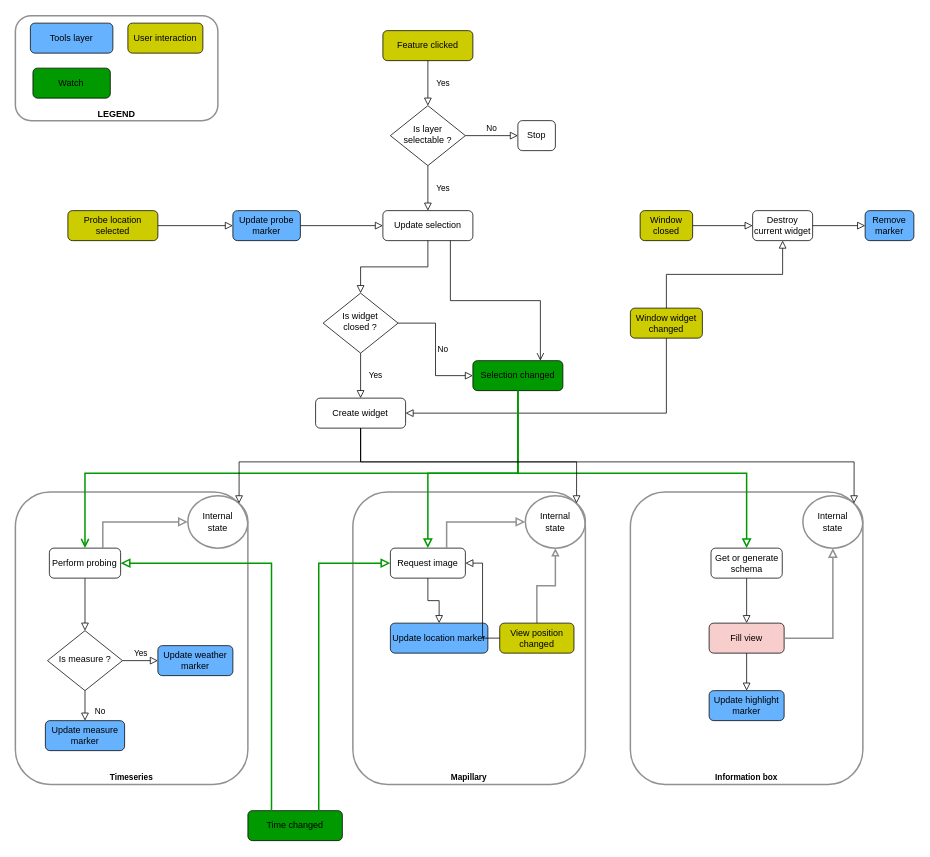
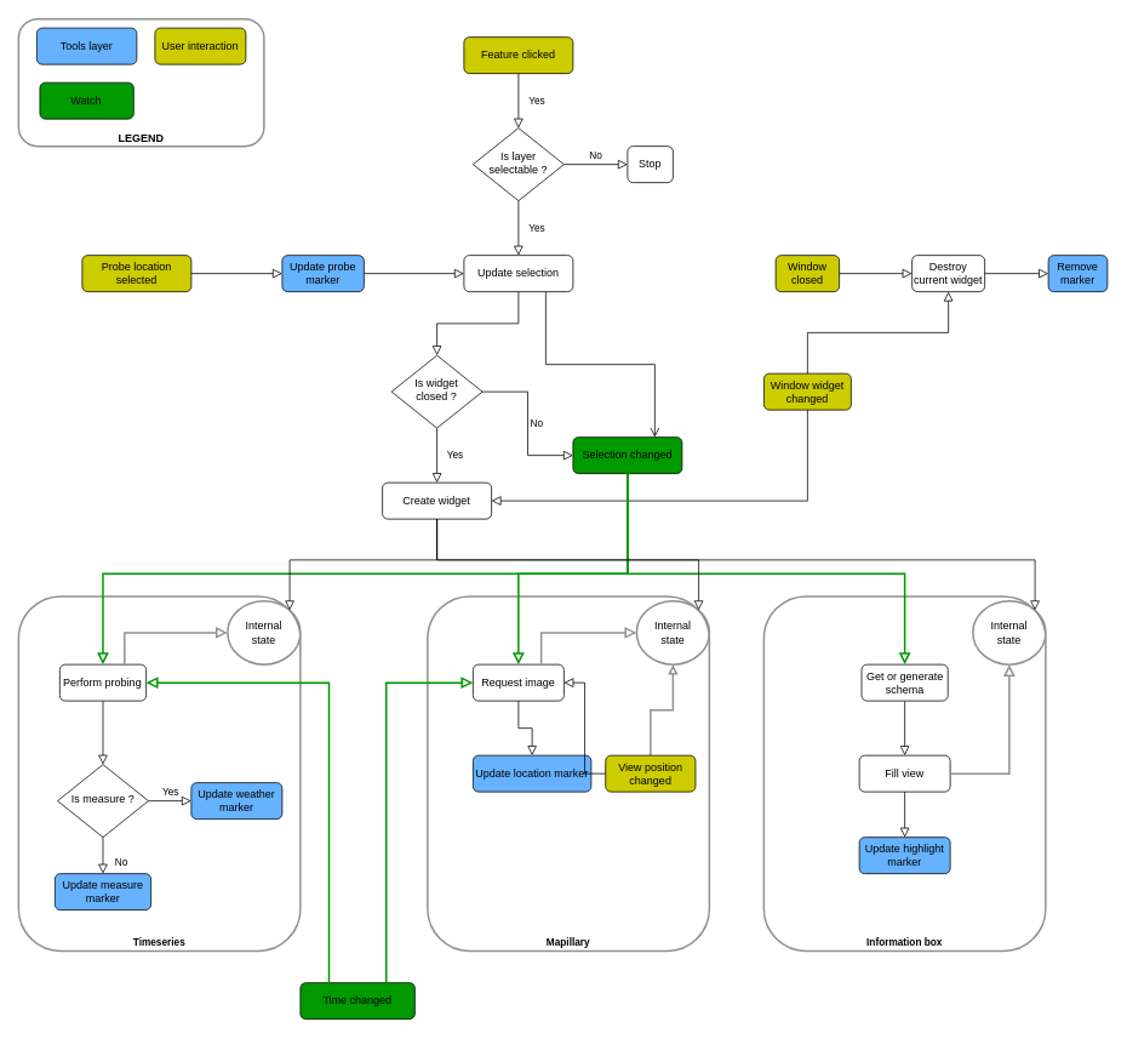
  <mxCell id="0" />
  <mxCell id="1" parent="0" />
  <mxCell id="2" value="&lt;span style=&quot;font-size: 11px ; font-weight: 700&quot;&gt;Mapillary&lt;/span&gt;" style="rounded=1;whiteSpace=wrap;html=1;strokeColor=#919191;strokeWidth=2;fillColor=#FFFFFF00;verticalAlign=bottom;" parent="1" vertex="1"><mxGeometry x="470" y="655" width="310" height="390" as="geometry" /></mxCell>
  <mxCell id="3" value="&lt;span style=&quot;font-size: 11px&quot;&gt;&lt;b&gt;Information box&lt;br&gt;&lt;/b&gt;&lt;/span&gt;" style="rounded=1;whiteSpace=wrap;html=1;strokeColor=#919191;strokeWidth=2;fillColor=#FFFFFF00;verticalAlign=bottom;" parent="1" vertex="1"><mxGeometry x="840" y="655" width="310" height="390" as="geometry" /></mxCell>
  <mxCell id="4" value="&lt;span style=&quot;font-size: 11px ; font-weight: 700&quot;&gt;Timeseries&lt;/span&gt;" style="rounded=1;whiteSpace=wrap;html=1;strokeColor=#919191;strokeWidth=2;fillColor=#FFFFFF00;verticalAlign=bottom;" parent="1" vertex="1"><mxGeometry x="20" y="655" width="310" height="390" as="geometry" /></mxCell>
  <mxCell id="5" value="No" style="rounded=0;html=1;jettySize=auto;orthogonalLoop=1;fontSize=11;endArrow=block;endFill=0;endSize=8;strokeWidth=1;shadow=0;labelBackgroundColor=none;edgeStyle=orthogonalEdgeStyle;" parent="1" source="7" target="8" edge="1"><mxGeometry x="0.333" y="20" relative="1" as="geometry"><mxPoint as="offset" /></mxGeometry></mxCell>
  <mxCell id="6" value="Yes" style="edgeStyle=orthogonalEdgeStyle;rounded=0;html=1;jettySize=auto;orthogonalLoop=1;fontSize=11;endArrow=block;endFill=0;endSize=8;strokeWidth=1;shadow=0;labelBackgroundColor=none;" parent="1" source="7" target="9" edge="1"><mxGeometry y="10" relative="1" as="geometry"><mxPoint as="offset" /></mxGeometry></mxCell>
  <mxCell id="7" value="Is measure ?" style="rhombus;whiteSpace=wrap;html=1;shadow=0;fontFamily=Helvetica;fontSize=12;align=center;strokeWidth=1;spacing=6;spacingTop=-4;" parent="1" vertex="1"><mxGeometry x="62.82" y="840" width="100" height="80" as="geometry" /></mxCell>
  <mxCell id="8" value="Update measure marker" style="rounded=1;whiteSpace=wrap;html=1;fontSize=12;glass=0;strokeWidth=1;shadow=0;fillColor=#66B2FF;" parent="1" vertex="1"><mxGeometry x="60" y="960" width="105.63" height="40" as="geometry" /></mxCell>
  <mxCell id="9" value="Update weather marker" style="rounded=1;whiteSpace=wrap;html=1;fontSize=12;glass=0;strokeWidth=1;shadow=0;fillColor=#66B2FF;" parent="1" vertex="1"><mxGeometry x="210" y="860" width="100" height="40" as="geometry" /></mxCell>
  <mxCell id="10" style="edgeStyle=orthogonalEdgeStyle;rounded=0;orthogonalLoop=1;jettySize=auto;html=1;exitX=0.5;exitY=1;exitDx=0;exitDy=0;entryX=0.5;entryY=0;entryDx=0;entryDy=0;endArrow=block;endFill=0;endSize=8;" parent="1" source="11" target="7" edge="1"><mxGeometry relative="1" as="geometry" /></mxCell>
  <mxCell id="11" value="Perform probing" style="rounded=1;whiteSpace=wrap;html=1;fontSize=12;glass=0;strokeWidth=1;shadow=0;" parent="1" vertex="1"><mxGeometry x="65.32" y="730" width="95" height="40" as="geometry" /></mxCell>
  <mxCell id="12" value="Update location marker" style="rounded=1;whiteSpace=wrap;html=1;fontSize=12;glass=0;strokeWidth=1;shadow=0;fillColor=#66B2FF;" parent="1" vertex="1"><mxGeometry x="520" y="830" width="130" height="40" as="geometry" /></mxCell>
  <mxCell id="13" value="Request image" style="rounded=1;whiteSpace=wrap;html=1;fontSize=12;glass=0;strokeWidth=1;shadow=0;" parent="1" vertex="1"><mxGeometry x="520" y="730" width="100" height="40" as="geometry" /></mxCell>
  <mxCell id="14" style="edgeStyle=orthogonalEdgeStyle;rounded=0;orthogonalLoop=1;jettySize=auto;html=1;exitX=0.5;exitY=1;exitDx=0;exitDy=0;endArrow=block;endFill=0;endSize=8;" parent="1" source="13" target="12" edge="1"><mxGeometry relative="1" as="geometry"><mxPoint x="299.7" y="850" as="sourcePoint" /><mxPoint x="569.7" y="890" as="targetPoint" /></mxGeometry></mxCell>
  <mxCell id="15" value="Yes" style="rounded=0;html=1;jettySize=auto;orthogonalLoop=1;fontSize=11;endArrow=block;endFill=0;endSize=8;strokeWidth=1;shadow=0;labelBackgroundColor=none;edgeStyle=orthogonalEdgeStyle;entryX=0.5;entryY=0;entryDx=0;entryDy=0;" parent="1" source="17" target="33" edge="1"><mxGeometry y="20" relative="1" as="geometry"><mxPoint as="offset" /></mxGeometry></mxCell>
  <mxCell id="16" value="No" style="edgeStyle=orthogonalEdgeStyle;rounded=0;html=1;jettySize=auto;orthogonalLoop=1;fontSize=11;endArrow=block;endFill=0;endSize=8;strokeWidth=1;shadow=0;labelBackgroundColor=none;" parent="1" source="17" target="18" edge="1"><mxGeometry y="10" relative="1" as="geometry"><mxPoint as="offset" /></mxGeometry></mxCell>
  <mxCell id="17" value="Is layer selectable ?" style="rhombus;whiteSpace=wrap;html=1;shadow=0;fontFamily=Helvetica;fontSize=12;align=center;strokeWidth=1;spacing=6;spacingTop=-4;" parent="1" vertex="1"><mxGeometry x="520" y="140" width="100" height="80" as="geometry" /></mxCell>
  <mxCell id="18" value="Stop" style="rounded=1;whiteSpace=wrap;html=1;fontSize=12;glass=0;strokeWidth=1;shadow=0;" parent="1" vertex="1"><mxGeometry x="690" y="160" width="50" height="40" as="geometry" /></mxCell>
- <mxCell id="19" value="Fill view" style="rounded=1;whiteSpace=wrap;html=1;fontSize=12;glass=0;strokeWidth=1;shadow=0;fillColor=#f8cecc;" parent="1" vertex="1"><mxGeometry x="945" y="830" width="100" height="40" as="geometry" /></mxCell>
+ <mxCell id="19" value="Fill view" style="rounded=1;whiteSpace=wrap;html=1;fontSize=12;glass=0;strokeWidth=1;shadow=0;" parent="1" vertex="1"><mxGeometry x="945" y="830" width="100" height="40" as="geometry" /></mxCell>
  <mxCell id="20" style="edgeStyle=orthogonalEdgeStyle;rounded=0;orthogonalLoop=1;jettySize=auto;html=1;exitX=0.5;exitY=1;exitDx=0;exitDy=0;entryX=0.5;entryY=0;entryDx=0;entryDy=0;endArrow=block;endFill=0;endSize=8;" parent="1" source="21" target="19" edge="1"><mxGeometry relative="1" as="geometry"><mxPoint x="982.52" y="820" as="targetPoint" /></mxGeometry></mxCell>
  <mxCell id="21" value="Get or generate schema" style="rounded=1;whiteSpace=wrap;html=1;fontSize=12;glass=0;strokeWidth=1;shadow=0;" parent="1" vertex="1"><mxGeometry x="947.5" y="730" width="95" height="40" as="geometry" /></mxCell>
  <mxCell id="22" value="Time changed" style="rounded=1;whiteSpace=wrap;html=1;fontSize=12;glass=0;strokeWidth=1;shadow=0;fillColor=#009900;" parent="1" vertex="1"><mxGeometry x="330" y="1080" width="126" height="40" as="geometry" /></mxCell>
  <mxCell id="23" style="edgeStyle=orthogonalEdgeStyle;rounded=0;orthogonalLoop=1;jettySize=auto;html=1;exitX=0.25;exitY=0;exitDx=0;exitDy=0;entryX=1;entryY=0.5;entryDx=0;entryDy=0;endArrow=block;endFill=0;endSize=8;strokeColor=#009900;strokeWidth=2;" parent="1" source="22" target="11" edge="1"><mxGeometry relative="1" as="geometry"><mxPoint x="225.02" y="1050" as="sourcePoint" /><mxPoint x="332.52" y="980" as="targetPoint" /></mxGeometry></mxCell>
  <mxCell id="24" style="edgeStyle=orthogonalEdgeStyle;rounded=0;orthogonalLoop=1;jettySize=auto;html=1;exitX=0.75;exitY=0;exitDx=0;exitDy=0;entryX=0;entryY=0.5;entryDx=0;entryDy=0;endArrow=block;endFill=0;endSize=8;strokeWidth=2;strokeColor=#009900;" parent="1" source="22" target="13" edge="1"><mxGeometry relative="1" as="geometry"><mxPoint x="366.52" y="1210" as="sourcePoint" /><mxPoint x="366.52" y="979" as="targetPoint" /></mxGeometry></mxCell>
  <mxCell id="25" value="Probe location selected" style="rounded=1;whiteSpace=wrap;html=1;fontSize=12;glass=0;strokeWidth=1;shadow=0;fillColor=#CCCC00;" parent="1" vertex="1"><mxGeometry x="90" y="280" width="120" height="40" as="geometry" /></mxCell>
  <mxCell id="26" style="edgeStyle=orthogonalEdgeStyle;rounded=0;orthogonalLoop=1;jettySize=auto;html=1;endArrow=block;endFill=0;endSize=8;entryX=0;entryY=0.5;entryDx=0;entryDy=0;" parent="1" source="41" target="33" edge="1"><mxGeometry relative="1" as="geometry"><mxPoint x="80" y="1010" as="sourcePoint" /><mxPoint x="0" y="110" as="targetPoint" /></mxGeometry></mxCell>
  <mxCell id="27" value="Window widget changed" style="rounded=1;whiteSpace=wrap;html=1;fontSize=12;glass=0;strokeWidth=1;shadow=0;fillColor=#CCCC00;" parent="1" vertex="1"><mxGeometry x="840" y="410" width="96" height="40" as="geometry" /></mxCell>
  <mxCell id="28" value="Destroy current widget" style="rounded=1;whiteSpace=wrap;html=1;fontSize=12;glass=0;strokeWidth=1;shadow=0;" parent="1" vertex="1"><mxGeometry x="1003" y="280" width="80" height="40" as="geometry" /></mxCell>
  <mxCell id="29" style="edgeStyle=orthogonalEdgeStyle;rounded=0;orthogonalLoop=1;jettySize=auto;html=1;exitX=1;exitY=0.5;exitDx=0;exitDy=0;entryX=0;entryY=0.5;entryDx=0;entryDy=0;endArrow=block;endFill=0;endSize=8;" parent="1" source="36" target="28" edge="1"><mxGeometry relative="1" as="geometry"><mxPoint x="835.5" y="-50" as="sourcePoint" /><mxPoint x="943" y="-120" as="targetPoint" /></mxGeometry></mxCell>
  <mxCell id="30" value="Remove&lt;br&gt;marker" style="rounded=1;whiteSpace=wrap;html=1;fontSize=12;glass=0;strokeWidth=1;shadow=0;fillColor=#66B2FF;" parent="1" vertex="1"><mxGeometry x="1153" y="280" width="65" height="40" as="geometry" /></mxCell>
  <mxCell id="31" style="edgeStyle=orthogonalEdgeStyle;rounded=0;orthogonalLoop=1;jettySize=auto;html=1;exitX=1;exitY=0.5;exitDx=0;exitDy=0;endArrow=block;endFill=0;endSize=8;" parent="1" source="28" target="30" edge="1"><mxGeometry relative="1" as="geometry"><mxPoint x="835.5" y="-50" as="sourcePoint" /><mxPoint x="1163" y="300" as="targetPoint" /></mxGeometry></mxCell>
  <mxCell id="32" value="Feature clicked" style="rounded=1;whiteSpace=wrap;html=1;fontSize=12;glass=0;strokeWidth=1;shadow=0;fillColor=#CCCC00;" parent="1" vertex="1"><mxGeometry x="510" y="40" width="120" height="40" as="geometry" /></mxCell>
  <mxCell id="33" value="Update selection" style="rounded=1;whiteSpace=wrap;html=1;fontSize=12;glass=0;strokeWidth=1;shadow=0;" parent="1" vertex="1"><mxGeometry x="510" y="280" width="120" height="40" as="geometry" /></mxCell>
  <mxCell id="34" value="Create widget" style="rounded=1;whiteSpace=wrap;html=1;fontSize=12;glass=0;strokeWidth=1;shadow=0;" parent="1" vertex="1"><mxGeometry x="420.3" y="530" width="120" height="40" as="geometry" /></mxCell>
  <mxCell id="35" style="edgeStyle=orthogonalEdgeStyle;rounded=0;orthogonalLoop=1;jettySize=auto;html=1;exitX=0.5;exitY=1;exitDx=0;exitDy=0;endArrow=block;endFill=0;endSize=8;entryX=0.5;entryY=0;entryDx=0;entryDy=0;" parent="1" source="33" target="58" edge="1"><mxGeometry relative="1" as="geometry"><mxPoint x="580" y="610" as="sourcePoint" /><mxPoint x="570" y="360" as="targetPoint" /></mxGeometry></mxCell>
  <mxCell id="36" value="Window closed" style="rounded=1;whiteSpace=wrap;html=1;fillColor=#CCCC00;" parent="1" vertex="1"><mxGeometry x="853" y="280" width="70" height="40" as="geometry" /></mxCell>
  <mxCell id="37" value="Update highlight marker" style="rounded=1;whiteSpace=wrap;html=1;fontSize=12;glass=0;strokeWidth=1;shadow=0;fillColor=#66B2FF;" parent="1" vertex="1"><mxGeometry x="945" y="920" width="100" height="40" as="geometry" /></mxCell>
  <mxCell id="38" style="edgeStyle=orthogonalEdgeStyle;rounded=0;orthogonalLoop=1;jettySize=auto;html=1;exitX=0.5;exitY=1;exitDx=0;exitDy=0;entryX=0.5;entryY=0;entryDx=0;entryDy=0;endArrow=block;endFill=0;endSize=8;" parent="1" source="19" target="37" edge="1"><mxGeometry relative="1" as="geometry"><mxPoint x="980.02" y="870" as="sourcePoint" /><mxPoint x="980.02" y="940" as="targetPoint" /></mxGeometry></mxCell>
  <mxCell id="39" style="edgeStyle=orthogonalEdgeStyle;rounded=0;orthogonalLoop=1;jettySize=auto;html=1;exitX=0.5;exitY=1;exitDx=0;exitDy=0;endArrow=block;endFill=0;endSize=8;entryX=1;entryY=0.5;entryDx=0;entryDy=0;" parent="1" source="27" target="34" edge="1"><mxGeometry relative="1" as="geometry"><mxPoint x="1133" y="510" as="sourcePoint" /><mxPoint x="888" y="530" as="targetPoint" /></mxGeometry></mxCell>
  <mxCell id="40" style="edgeStyle=orthogonalEdgeStyle;rounded=0;orthogonalLoop=1;jettySize=auto;html=1;exitX=0.5;exitY=0;exitDx=0;exitDy=0;endArrow=block;endFill=0;endSize=8;entryX=0.5;entryY=1;entryDx=0;entryDy=0;" parent="1" source="27" target="28" edge="1"><mxGeometry relative="1" as="geometry"><mxPoint x="1093" y="390" as="sourcePoint" /><mxPoint x="1083" y="290" as="targetPoint" /></mxGeometry></mxCell>
  <mxCell id="41" value="Update probe marker" style="rounded=1;whiteSpace=wrap;html=1;fontSize=12;glass=0;strokeWidth=1;shadow=0;fillColor=#66B2FF;" parent="1" vertex="1"><mxGeometry x="310" y="280" width="90" height="40" as="geometry" /></mxCell>
  <mxCell id="42" style="edgeStyle=orthogonalEdgeStyle;rounded=0;orthogonalLoop=1;jettySize=auto;html=1;exitX=1;exitY=0.5;exitDx=0;exitDy=0;endArrow=block;endFill=0;endSize=8;entryX=0;entryY=0.5;entryDx=0;entryDy=0;" parent="1" source="25" target="41" edge="1"><mxGeometry relative="1" as="geometry"><mxPoint x="180" y="340" as="sourcePoint" /><mxPoint x="540" y="460" as="targetPoint" /></mxGeometry></mxCell>
  <mxCell id="43" style="edgeStyle=orthogonalEdgeStyle;rounded=0;orthogonalLoop=1;jettySize=auto;html=1;endArrow=block;endFill=0;strokeWidth=2;strokeColor=#919191;" edge="1" parent="1" source="44" target="61"><mxGeometry relative="1" as="geometry" /></mxCell>
  <mxCell id="44" value="View position changed" style="rounded=1;whiteSpace=wrap;html=1;fontSize=12;glass=0;strokeWidth=1;shadow=0;fillColor=#CCCC00;" parent="1" vertex="1"><mxGeometry x="665.8" y="830" width="99" height="40" as="geometry" /></mxCell>
  <mxCell id="45" style="edgeStyle=orthogonalEdgeStyle;rounded=0;orthogonalLoop=1;jettySize=auto;html=1;exitX=0;exitY=0.5;exitDx=0;exitDy=0;entryX=1;entryY=0.5;entryDx=0;entryDy=0;endArrow=block;endFill=0;endSize=8;" parent="1" source="44" target="13" edge="1"><mxGeometry relative="1" as="geometry"><mxPoint x="488.2" y="990" as="sourcePoint" /><mxPoint x="529.7" y="740" as="targetPoint" /></mxGeometry></mxCell>
  <mxCell id="46" value="Selection changed" style="rounded=1;whiteSpace=wrap;html=1;fontSize=12;glass=0;strokeWidth=1;shadow=0;fillColor=#009900;" parent="1" vertex="1"><mxGeometry x="630" y="480" width="120" height="40" as="geometry" /></mxCell>
  <mxCell id="47" style="edgeStyle=orthogonalEdgeStyle;rounded=0;orthogonalLoop=1;jettySize=auto;html=1;exitX=0.5;exitY=1;exitDx=0;exitDy=0;entryX=0.5;entryY=0;entryDx=0;entryDy=0;endArrow=block;endFill=0;endSize=8;strokeWidth=2;strokeColor=#009900;" parent="1" source="46" target="13" edge="1"><mxGeometry relative="1" as="geometry"><mxPoint x="488.2" y="920" as="sourcePoint" /><mxPoint x="529.7" y="670" as="targetPoint" /><Array as="points"><mxPoint x="690" y="630" /><mxPoint x="570" y="630" /></Array></mxGeometry></mxCell>
- <mxCell id="48" style="edgeStyle=orthogonalEdgeStyle;rounded=0;orthogonalLoop=1;jettySize=auto;html=1;exitX=0.5;exitY=1;exitDx=0;exitDy=0;entryX=0.5;entryY=0;entryDx=0;entryDy=0;endArrow=open;endFill=0;endSize=8;strokeWidth=2;strokeColor=#009900;" parent="1" source="46" target="11" edge="1"><mxGeometry relative="1" as="geometry"><mxPoint x="779.7" y="1060" as="sourcePoint" /><mxPoint x="604.7" y="690" as="targetPoint" /><Array as="points"><mxPoint x="690" y="630" /><mxPoint x="113" y="630" /></Array></mxGeometry></mxCell>
+ <mxCell id="48" style="edgeStyle=orthogonalEdgeStyle;rounded=0;orthogonalLoop=1;jettySize=auto;html=1;exitX=0.5;exitY=1;exitDx=0;exitDy=0;entryX=0.5;entryY=0;entryDx=0;entryDy=0;endArrow=block;endFill=0;endSize=8;strokeWidth=2;strokeColor=#009900;" parent="1" source="46" target="11" edge="1"><mxGeometry relative="1" as="geometry"><mxPoint x="779.7" y="1060" as="sourcePoint" /><mxPoint x="604.7" y="690" as="targetPoint" /><Array as="points"><mxPoint x="690" y="630" /><mxPoint x="113" y="630" /></Array></mxGeometry></mxCell>
  <mxCell id="49" style="edgeStyle=orthogonalEdgeStyle;rounded=0;orthogonalLoop=1;jettySize=auto;html=1;exitX=0.5;exitY=1;exitDx=0;exitDy=0;endArrow=block;endFill=0;endSize=8;strokeColor=#009900;strokeWidth=2;" parent="1" source="46" target="21" edge="1"><mxGeometry relative="1" as="geometry"><mxPoint x="719.7" y="1080" as="sourcePoint" /><mxPoint x="145.02" y="670" as="targetPoint" /><Array as="points"><mxPoint x="690" y="630" /><mxPoint x="995" y="630" /></Array></mxGeometry></mxCell>
  <mxCell id="50" value="" style="group" parent="1" vertex="1" connectable="0"><mxGeometry x="20" y="20" width="270" height="140" as="geometry" /></mxCell>
  <mxCell id="51" value="Tools layer" style="rounded=1;whiteSpace=wrap;html=1;fontSize=12;glass=0;strokeWidth=1;shadow=0;fillColor=#66B2FF;" parent="50" vertex="1"><mxGeometry x="20" y="10" width="110" height="40" as="geometry" /></mxCell>
  <mxCell id="52" value="Watch" style="rounded=1;whiteSpace=wrap;html=1;fontSize=12;glass=0;strokeWidth=1;shadow=0;fillColor=#009900;" parent="50" vertex="1"><mxGeometry x="23.41" y="70" width="103.18" height="40" as="geometry" /></mxCell>
  <mxCell id="53" value="User interaction" style="rounded=1;whiteSpace=wrap;html=1;fillColor=#CCCC00;" parent="50" vertex="1"><mxGeometry x="150" y="10" width="100" height="40" as="geometry" /></mxCell>
  <mxCell id="54" value="LEGEND" style="rounded=1;whiteSpace=wrap;html=1;fillColor=#FFFFFF00;strokeWidth=2;strokeColor=#919191;verticalAlign=bottom;fontStyle=1" parent="50" vertex="1"><mxGeometry width="270" height="140" as="geometry" /></mxCell>
  <mxCell id="55" value="Yes" style="rounded=0;html=1;jettySize=auto;orthogonalLoop=1;fontSize=11;endArrow=block;endFill=0;endSize=8;strokeWidth=1;shadow=0;labelBackgroundColor=none;edgeStyle=orthogonalEdgeStyle;exitX=0.5;exitY=1;exitDx=0;exitDy=0;" parent="1" source="32" target="17" edge="1"><mxGeometry y="20" relative="1" as="geometry"><mxPoint as="offset" /><mxPoint x="580" y="240" as="sourcePoint" /><mxPoint x="580" y="290" as="targetPoint" /></mxGeometry></mxCell>
  <mxCell id="56" value="Yes" style="rounded=0;html=1;jettySize=auto;orthogonalLoop=1;fontSize=11;endArrow=block;endFill=0;endSize=8;strokeWidth=1;shadow=0;labelBackgroundColor=none;edgeStyle=orthogonalEdgeStyle;" parent="1" source="58" target="34" edge="1"><mxGeometry y="20" relative="1" as="geometry"><mxPoint as="offset" /><mxPoint x="570" y="500" as="targetPoint" /></mxGeometry></mxCell>
  <mxCell id="57" value="No" style="edgeStyle=orthogonalEdgeStyle;rounded=0;html=1;jettySize=auto;orthogonalLoop=1;fontSize=11;endArrow=block;endFill=0;endSize=8;strokeWidth=1;shadow=0;labelBackgroundColor=none;exitX=1;exitY=0.5;exitDx=0;exitDy=0;entryX=0;entryY=0.5;entryDx=0;entryDy=0;" parent="1" source="58" target="46" edge="1"><mxGeometry y="10" relative="1" as="geometry"><mxPoint as="offset" /><mxPoint x="800" y="530" as="targetPoint" /></mxGeometry></mxCell>
  <mxCell id="58" value="Is widget&lt;br&gt;closed ?" style="rhombus;whiteSpace=wrap;html=1;shadow=0;fontFamily=Helvetica;fontSize=12;align=center;strokeWidth=1;spacing=6;spacingTop=-4;" parent="1" vertex="1"><mxGeometry x="430.3" y="390" width="100" height="80" as="geometry" /></mxCell>
  <mxCell id="59" style="edgeStyle=orthogonalEdgeStyle;rounded=0;orthogonalLoop=1;jettySize=auto;html=1;endArrow=open;endFill=0;endSize=8;entryX=0.75;entryY=0;entryDx=0;entryDy=0;exitX=0.75;exitY=1;exitDx=0;exitDy=0;" parent="1" source="33" target="46" edge="1"><mxGeometry relative="1" as="geometry"><mxPoint x="570" y="520" as="sourcePoint" /><mxPoint x="580" y="370" as="targetPoint" /></mxGeometry></mxCell>
  <mxCell id="60" value="Internal&lt;br&gt;state" style="ellipse;whiteSpace=wrap;html=1;strokeColor=#919191;strokeWidth=2;fillColor=#FFFFFF00;" parent="1" vertex="1"><mxGeometry x="250" y="660" width="80" height="70" as="geometry" /></mxCell>
  <mxCell id="61" value="Internal&lt;br&gt;state" style="ellipse;whiteSpace=wrap;html=1;strokeColor=#919191;strokeWidth=2;fillColor=#FFFFFF00;" parent="1" vertex="1"><mxGeometry x="700" y="660" width="80" height="70" as="geometry" /></mxCell>
  <mxCell id="62" value="Internal&lt;br&gt;state" style="ellipse;whiteSpace=wrap;html=1;strokeColor=#919191;strokeWidth=2;fillColor=#FFFFFF00;" parent="1" vertex="1"><mxGeometry x="1070" y="660" width="80" height="70" as="geometry" /></mxCell>
  <mxCell id="63" style="edgeStyle=orthogonalEdgeStyle;rounded=0;orthogonalLoop=1;jettySize=auto;html=1;exitX=0.5;exitY=1;exitDx=0;exitDy=0;endArrow=block;endFill=0;endSize=8;entryX=1;entryY=0;entryDx=0;entryDy=0;" parent="1" source="34" target="60" edge="1"><mxGeometry relative="1" as="geometry"><mxPoint x="1093" y="310" as="sourcePoint" /><mxPoint x="1163" y="310" as="targetPoint" /></mxGeometry></mxCell>
  <mxCell id="64" style="edgeStyle=orthogonalEdgeStyle;rounded=0;orthogonalLoop=1;jettySize=auto;html=1;exitX=0.5;exitY=1;exitDx=0;exitDy=0;endArrow=block;endFill=0;endSize=8;entryX=1;entryY=0;entryDx=0;entryDy=0;" parent="1" source="34" target="61" edge="1"><mxGeometry relative="1" as="geometry"><mxPoint x="490.3" y="580" as="sourcePoint" /><mxPoint x="328.284" y="680.251" as="targetPoint" /></mxGeometry></mxCell>
  <mxCell id="65" style="edgeStyle=orthogonalEdgeStyle;rounded=0;orthogonalLoop=1;jettySize=auto;html=1;exitX=0.5;exitY=1;exitDx=0;exitDy=0;endArrow=block;endFill=0;endSize=8;entryX=1;entryY=0;entryDx=0;entryDy=0;" parent="1" source="34" target="62" edge="1"><mxGeometry relative="1" as="geometry"><mxPoint x="490.3" y="580" as="sourcePoint" /><mxPoint x="750" y="670" as="targetPoint" /></mxGeometry></mxCell>
  <mxCell id="66" style="edgeStyle=orthogonalEdgeStyle;rounded=0;orthogonalLoop=1;jettySize=auto;html=1;endArrow=block;endFill=0;endSize=8;exitX=0.75;exitY=0;exitDx=0;exitDy=0;strokeWidth=2;strokeColor=#919191;" edge="1" parent="1" source="11" target="60"><mxGeometry relative="1" as="geometry"><mxPoint x="1093" y="310" as="sourcePoint" /><mxPoint x="1163" y="310" as="targetPoint" /></mxGeometry></mxCell>
  <mxCell id="67" style="edgeStyle=orthogonalEdgeStyle;rounded=0;orthogonalLoop=1;jettySize=auto;html=1;endArrow=block;endFill=0;endSize=8;exitX=0.75;exitY=0;exitDx=0;exitDy=0;strokeWidth=2;strokeColor=#919191;" edge="1" parent="1" source="13" target="61"><mxGeometry relative="1" as="geometry"><mxPoint x="146.57" y="740" as="sourcePoint" /><mxPoint x="260" y="705" as="targetPoint" /></mxGeometry></mxCell>
  <mxCell id="68" style="edgeStyle=orthogonalEdgeStyle;rounded=0;orthogonalLoop=1;jettySize=auto;html=1;endArrow=block;endFill=0;endSize=8;exitX=1;exitY=0.5;exitDx=0;exitDy=0;strokeColor=#919191;strokeWidth=2;" edge="1" parent="1" source="19" target="62"><mxGeometry relative="1" as="geometry"><mxPoint x="630" y="740" as="sourcePoint" /><mxPoint x="710" y="705" as="targetPoint" /></mxGeometry></mxCell>
